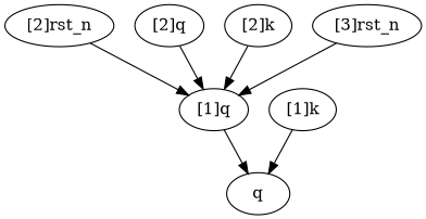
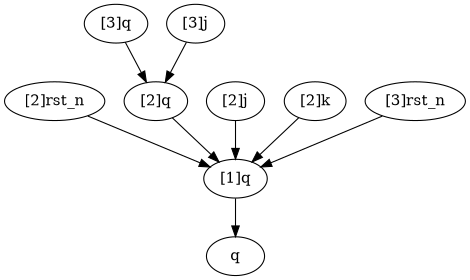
  strict digraph {
    node [complexity=10 importance=5.49254177602 rank=0.549254177602]
    "[2]rst_n" [complexity=9 importance=6.83582650006 rank=0.759536277785]
    "[1]q" [complexity=8 importance=1.34328472404 rank=0.167910590505]
    q [complexity=4 importance=0.44776157468 rank=0.11194039367]
+   "[3]q" [complexity=16 importance=6.71642362019 rank=0.419776476262]
    "[2]q" [complexity=12 importance=3.13433102276 rank=0.261194251896]
+   "[2]j"
    "[2]k"
    "[3]rst_n" [complexity=13 importance=15.7910579937 rank=1.21469676874]
-   "[1]k" [complexity=6 importance=1.91044917859 rank=0.318408196431]
+   "[3]j" [complexity=14 importance=12.6567269709 rank=0.904051926493]
    "[2]rst_n" -> "[1]q"
    "[1]q" -> q
+   "[3]q" -> "[2]q"
    "[2]q" -> "[1]q"
+   "[2]j" -> "[1]q"
    "[2]k" -> "[1]q"
    "[3]rst_n" -> "[1]q"
-   "[1]k" -> q
+   "[3]j" -> "[2]q"
  }
